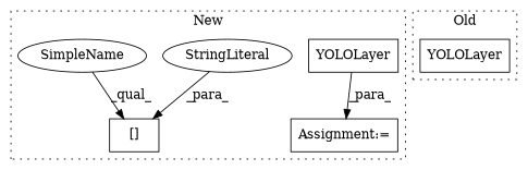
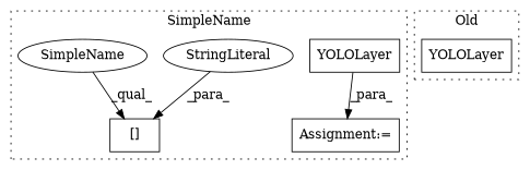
  digraph {
    node [a=32 l="10,1" shape=box]
    n1 [label=YOLOLayer s="3268,3314"]
    n2 [a=2 l="11,1" label="[]" s="3219,3245"]
    n3 [a=45 l=15 label=StringLiteral s=3230 shape=ellipse]
    n4 [a=7 l=1 label="Assignment:=" s=3267]
    n5 [a=42 l=10 label=SimpleName s=3219 shape=ellipse]
    n6 [label=YOLOLayer s="3031,3102"]
    subgraph cluster_1 {
-     label=New
+     label=SimpleName
      style=dotted
      n1
      n2
      n3
      n4
      n5
    }
    subgraph cluster_2 {
      label=Old
      style=dotted
      n6
    }
    n1 -> n4 [label=_para_]
    n3 -> n2 [label=_para_]
    n5 -> n2 [label=_qual_]
  }
